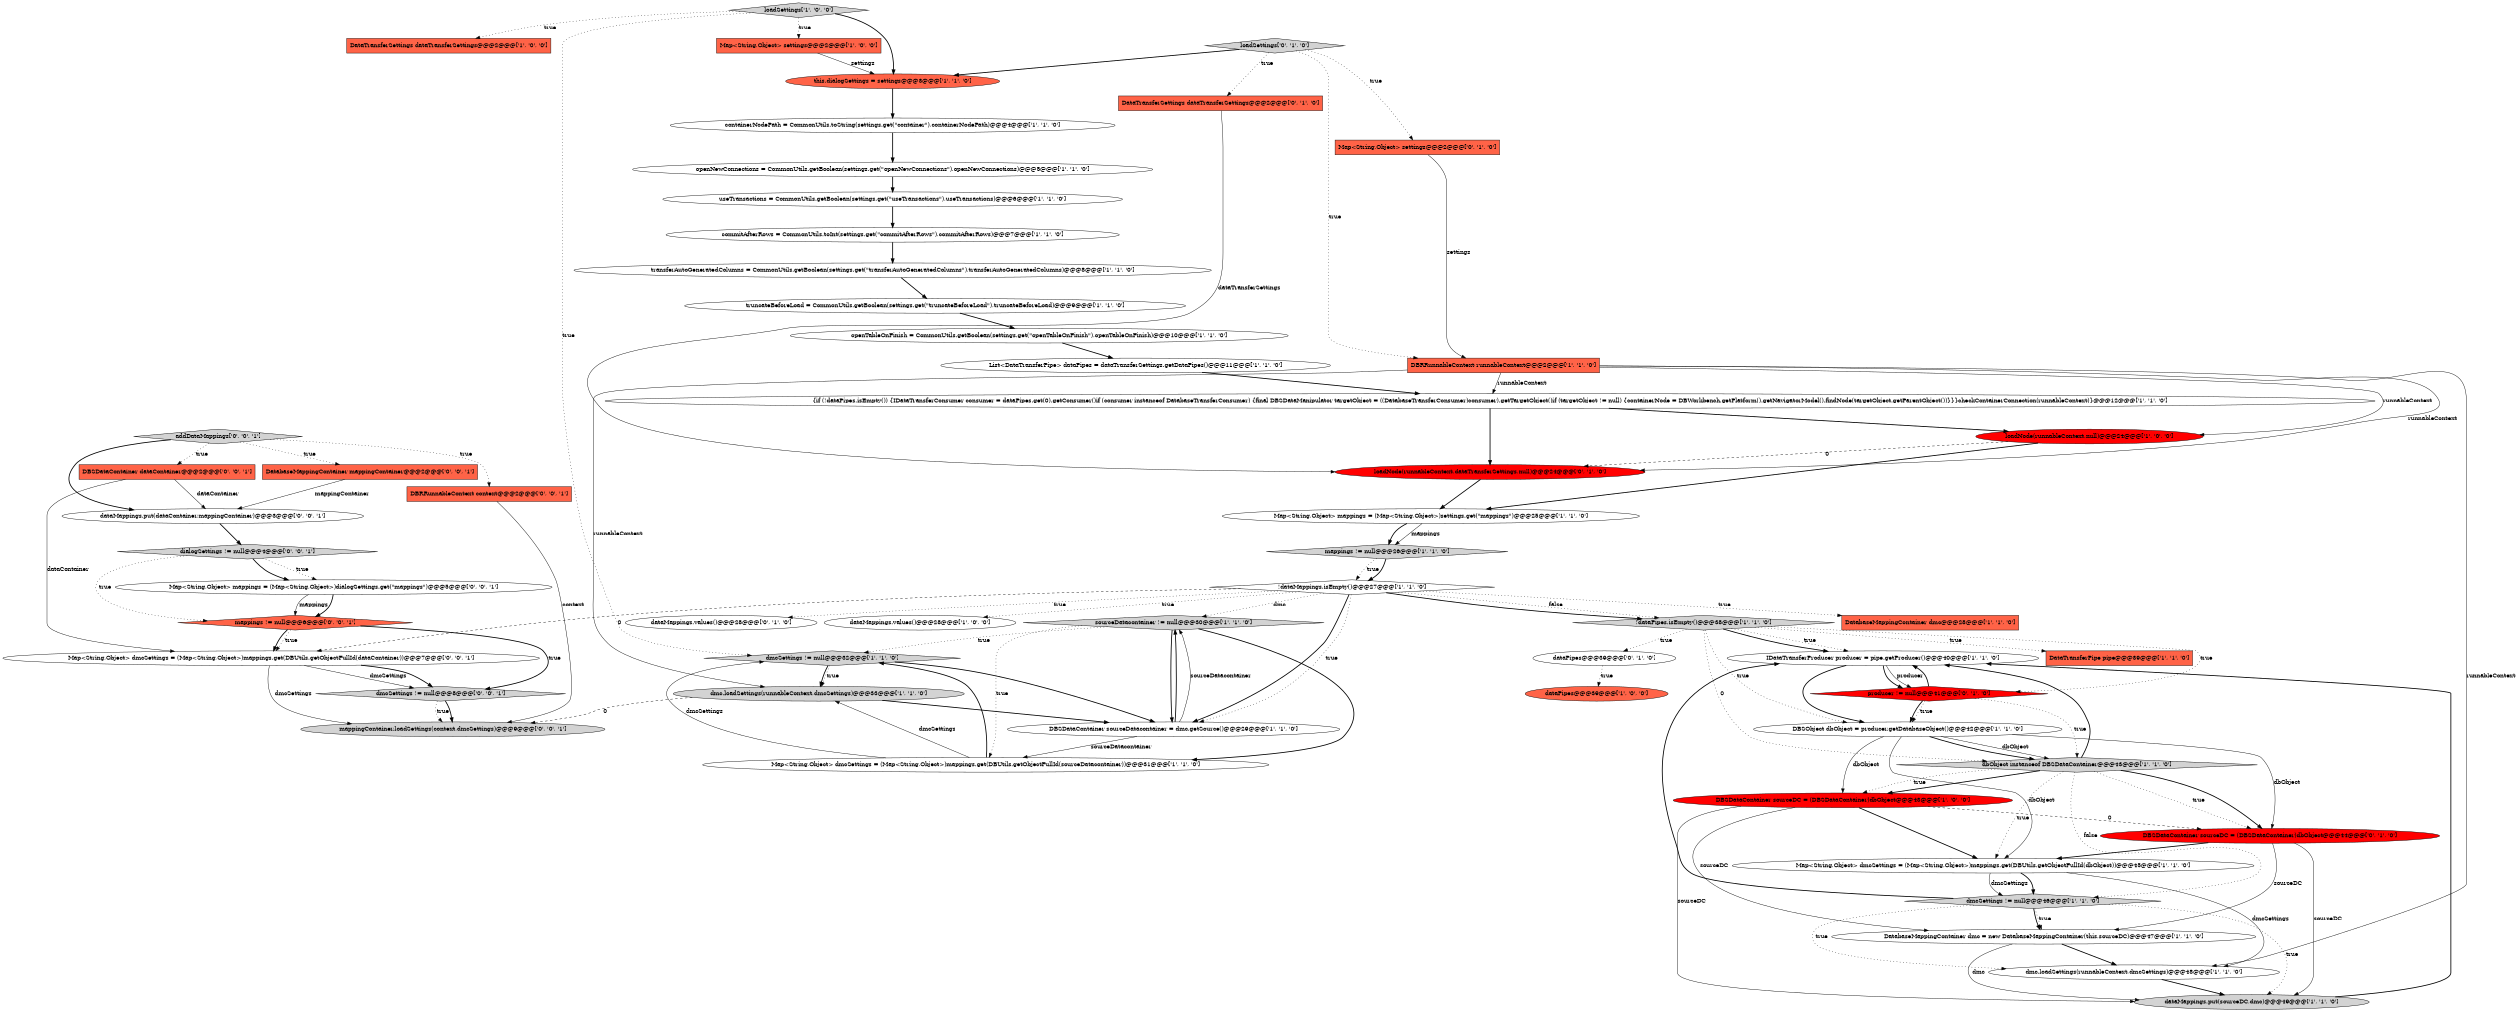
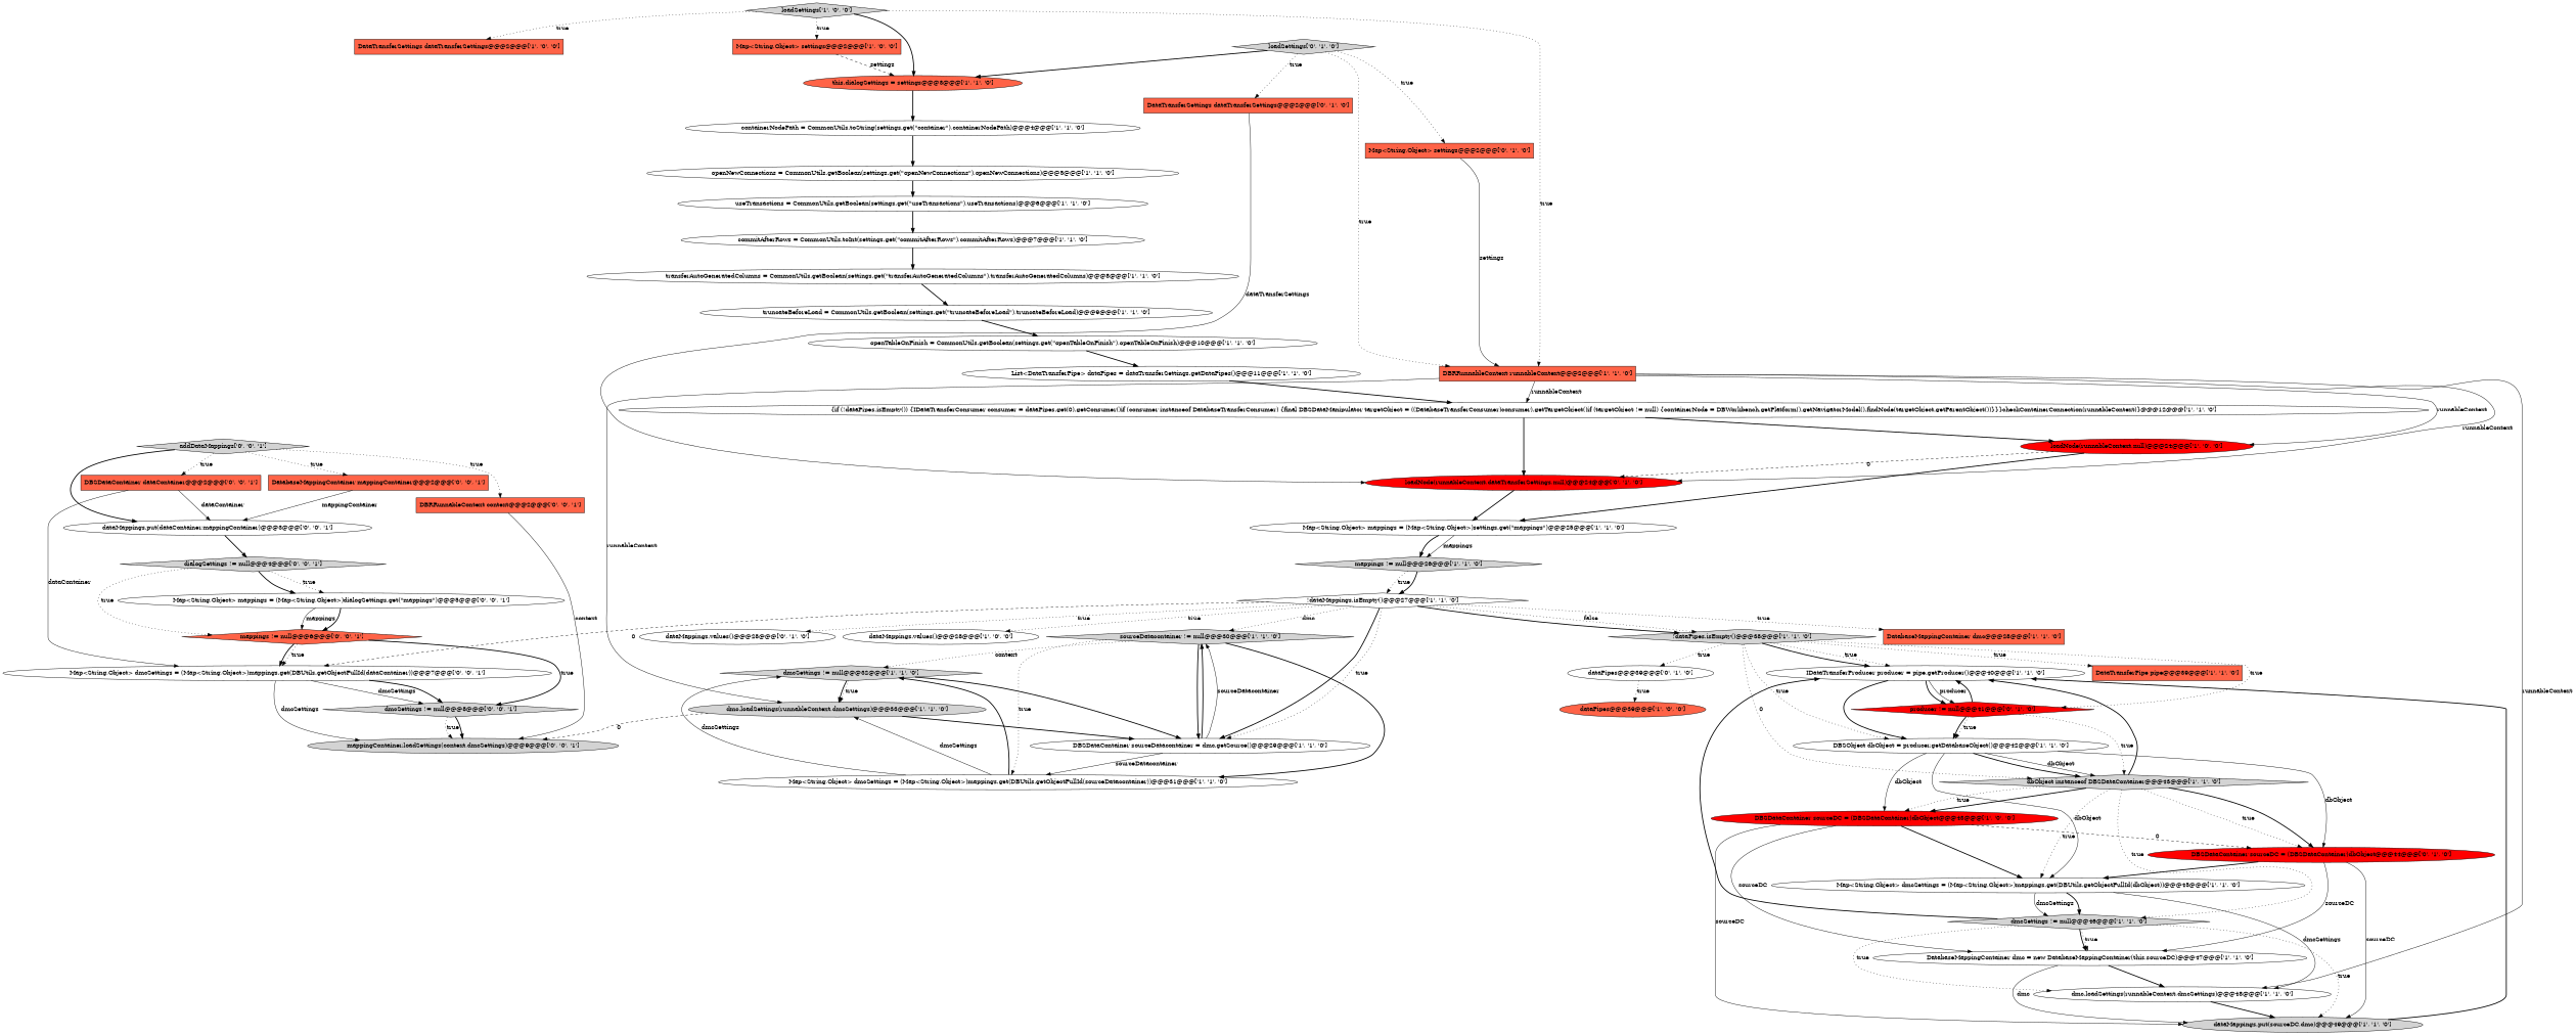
  digraph {
    node [fillcolor=white shape=ellipse style=filled]
    edge [style=bold]
    n1 [label="dataMappings.values()@@@28@@@['1', '0', '0']"]
    n2 [fillcolor=red label="DBSDataContainer sourceDC = (DBSDataContainer)dbObject@@@43@@@['1', '0', '0']"]
    n3 [fillcolor=lightgray label="dataMappings.put(sourceDC,dmc)@@@49@@@['1', '1', '0']"]
    n4 [label="Map<String,Object> dmcSettings = (Map<String,Object>)mappings.get(DBUtils.getObjectFullId(dbObject))@@@45@@@['1', '1', '0']"]
    n5 [fillcolor=red label="DBSDataContainer sourceDC = (DBSDataContainer)dbObject@@@44@@@['0', '1', '0']"]
    n6 [label="DatabaseMappingContainer dmc = new DatabaseMappingContainer(this,sourceDC)@@@47@@@['1', '1', '0']"]
    n7 [label="IDataTransferProducer producer = pipe.getProducer()@@@40@@@['1', '1', '0']"]
    n8 [fillcolor=lightgray label="dmcSettings != null@@@46@@@['1', '1', '0']" shape=diamond]
    n9 [label="dmc.loadSettings(runnableContext,dmcSettings)@@@48@@@['1', '1', '0']"]
    n10 [label="dataPipes@@@39@@@['0', '1', '0']"]
    n11 [fillcolor=tomato label="dataPipes@@@39@@@['1', '0', '0']"]
    n12 [fillcolor=tomato label="DataTransferSettings dataTransferSettings@@@2@@@['1', '0', '0']" shape=box]
    n13 [fillcolor=red label="loadNode(runnableContext,null)@@@24@@@['1', '0', '0']"]
    n14 [fillcolor=red label="loadNode(runnableContext,dataTransferSettings,null)@@@24@@@['0', '1', '0']"]
    n15 [label="Map<String,Object> mappings = (Map<String,Object>)settings.get(\"mappings\")@@@25@@@['1', '1', '0']"]
    n16 [fillcolor=lightgray label="mappings != null@@@26@@@['1', '1', '0']" shape=diamond]
    n17 [fillcolor=tomato label="DatabaseMappingContainer mappingContainer@@@2@@@['0', '0', '1']" shape=box]
    n18 [label="dataMappings.put(dataContainer,mappingContainer)@@@3@@@['0', '0', '1']"]
    n19 [fillcolor=lightgray label="dialogSettings != null@@@4@@@['0', '0', '1']" shape=diamond]
    n20 [fillcolor=red label="producer != null@@@41@@@['0', '1', '0']" shape=diamond]
    n21 [fillcolor=lightgray label="dbObject instanceof DBSDataContainer@@@43@@@['1', '1', '0']" shape=diamond]
    n22 [label="DBSObject dbObject = producer.getDatabaseObject()@@@42@@@['1', '1', '0']"]
    n23 [fillcolor=tomato label="DBRRunnableContext context@@@2@@@['0', '0', '1']" shape=box]
    n24 [fillcolor=lightgray label="mappingContainer.loadSettings(context,dmcSettings)@@@9@@@['0', '0', '1']"]
    n25 [label="commitAfterRows = CommonUtils.toInt(settings.get(\"commitAfterRows\"),commitAfterRows)@@@7@@@['1', '1', '0']"]
    n26 [label="transferAutoGeneratedColumns = CommonUtils.getBoolean(settings.get(\"transferAutoGeneratedColumns\"),transferAutoGeneratedColumns)@@@8@@@['1', '1', '0']"]
    n27 [label="truncateBeforeLoad = CommonUtils.getBoolean(settings.get(\"truncateBeforeLoad\"),truncateBeforeLoad)@@@9@@@['1', '1', '0']"]
    n28 [fillcolor=tomato label="mappings != null@@@6@@@['0', '0', '1']" shape=diamond]
    n29 [label="Map<String,Object> mappings = (Map<String,Object>)dialogSettings.get(\"mappings\")@@@5@@@['0', '0', '1']"]
    n30 [label="Map<String,Object> dmcSettings = (Map<String,Object>)mappings.get(DBUtils.getObjectFullId(dataContainer))@@@7@@@['0', '0', '1']"]
    n31 [fillcolor=lightgray label="dmcSettings != null@@@8@@@['0', '0', '1']" shape=diamond]
    n32 [label="openNewConnections = CommonUtils.getBoolean(settings.get(\"openNewConnections\"),openNewConnections)@@@5@@@['1', '1', '0']"]
    n33 [label="useTransactions = CommonUtils.getBoolean(settings.get(\"useTransactions\"),useTransactions)@@@6@@@['1', '1', '0']"]
    n34 [fillcolor=lightgray label="loadSettings['0', '1', '0']" shape=diamond]
    n35 [fillcolor=tomato label="this.dialogSettings = settings@@@3@@@['1', '1', '0']"]
    n36 [fillcolor=tomato label="DBRRunnableContext runnableContext@@@2@@@['1', '1', '0']" shape=box]
    n37 [fillcolor=tomato label="DataTransferSettings dataTransferSettings@@@2@@@['0', '1', '0']" shape=box]
    n38 [fillcolor=tomato label="Map<String,Object> settings@@@2@@@['0', '1', '0']" shape=box]
    n39 [label="containerNodePath = CommonUtils.toString(settings.get(\"container\"),containerNodePath)@@@4@@@['1', '1', '0']"]
    n40 [fillcolor=lightgray label="dmc.loadSettings(runnableContext,dmcSettings)@@@33@@@['1', '1', '0']"]
    n41 [label="{if (!dataPipes.isEmpty()) {IDataTransferConsumer consumer = dataPipes.get(0).getConsumer()if (consumer instanceof DatabaseTransferConsumer) {final DBSDataManipulator targetObject = ((DatabaseTransferConsumer)consumer).getTargetObject()if (targetObject != null) {containerNode = DBWorkbench.getPlatform().getNavigatorModel().findNode(targetObject.getParentObject())}}}checkContainerConnection(runnableContext)}@@@12@@@['1', '1', '0']"]
    n42 [fillcolor=lightgray label="sourceDatacontainer != null@@@30@@@['1', '1', '0']" shape=diamond]
    n43 [fillcolor=lightgray label="dmcSettings != null@@@32@@@['1', '1', '0']" shape=diamond]
    n44 [label="Map<String,Object> dmcSettings = (Map<String,Object>)mappings.get(DBUtils.getObjectFullId(sourceDatacontainer))@@@31@@@['1', '1', '0']"]
    n45 [label="DBSDataContainer sourceDatacontainer = dmc.getSource()@@@29@@@['1', '1', '0']"]
    n46 [label="!dataMappings.isEmpty()@@@27@@@['1', '1', '0']" shape=diamond]
    n47 [fillcolor=lightgray label="!dataPipes.isEmpty()@@@38@@@['1', '1', '0']" shape=diamond]
    n48 [fillcolor=tomato label="DatabaseMappingContainer dmc@@@28@@@['1', '1', '0']" shape=box]
    n49 [label="dataMappings.values()@@@28@@@['0', '1', '0']"]
    n50 [fillcolor=tomato label="DataTransferPipe pipe@@@39@@@['1', '1', '0']" shape=box]
    n51 [fillcolor=tomato label="Map<String,Object> settings@@@2@@@['1', '0', '0']" shape=box]
    n52 [label="List<DataTransferPipe> dataPipes = dataTransferSettings.getDataPipes()@@@11@@@['1', '1', '0']"]
    n53 [fillcolor=tomato label="DBSDataContainer dataContainer@@@2@@@['0', '0', '1']" shape=box]
    n54 [label="openTableOnFinish = CommonUtils.getBoolean(settings.get(\"openTableOnFinish\"),openTableOnFinish)@@@10@@@['1', '1', '0']"]
    n55 [fillcolor=lightgray label="loadSettings['1', '0', '0']" shape=diamond]
    n56 [fillcolor=lightgray label="addDataMappings['0', '0', '1']" shape=diamond]
    n2 -> n3 [label=sourceDC style=solid]
    n2 -> n4
    n2 -> n5 [label=0 style=dashed]
    n2 -> n6 [label=sourceDC style=solid]
    n3 -> n7
    n4 -> n8
    n4 -> n8 [label=dmcSettings style=solid]
    n4 -> n9 [label=dmcSettings style=solid]
    n5 -> n3 [label=sourceDC style=solid]
    n5 -> n4
    n5 -> n6 [label=sourceDC style=solid]
    n6 -> n3 [label=dmc style=solid]
    n6 -> n9
    n7 -> n20
    n7 -> n20 [label=producer style=solid]
    n7 -> n22
    n8 -> n3 [label=true style=dotted]
    n8 -> n6 [label=true style=dotted]
    n8 -> n6
    n8 -> n7
    n8 -> n9 [label=true style=dotted]
    n9 -> n3
    n10 -> n11 [label=true style=dotted]
    n13 -> n14 [label=0 style=dashed]
    n13 -> n15
    n14 -> n15
    n15 -> n16
    n15 -> n16 [label=mappings style=solid]
    n16 -> n46 [label=true style=dotted]
    n16 -> n46
    n17 -> n18 [label=mappingContainer style=solid]
    n18 -> n19
    n19 -> n28 [label=true style=dotted]
    n19 -> n29
    n19 -> n29 [label=true style=dotted]
    n20 -> n7
    n20 -> n21 [label=true style=dotted]
    n20 -> n22 [label=true style=dotted]
    n20 -> n22
    n21 -> n2 [label=true style=dotted]
    n21 -> n2
    n21 -> n4 [label=true style=dotted]
    n21 -> n5 [label=true style=dotted]
    n21 -> n5
    n21 -> n7
-   n21 -> n8 [label=false style=dotted]
+   n21 -> n8 [label=true style=dotted]
    n22 -> n2 [label=dbObject style=solid]
    n22 -> n4 [label=dbObject style=solid]
    n22 -> n5 [label=dbObject style=solid]
    n22 -> n21 [label=dbObject style=solid]
    n22 -> n21
    n23 -> n24 [label=context style=solid]
    n25 -> n26
    n26 -> n27
    n27 -> n54
    n28 -> n30 [label=true style=dotted]
    n28 -> n30
    n28 -> n31 [label=true]
    n29 -> n28 [label=mappings style=solid]
    n29 -> n28
    n30 -> n24 [label=dmcSettings style=solid]
    n30 -> n31 [label=dmcSettings style=solid]
    n30 -> n31
    n31 -> n24 [label=true style=dotted]
    n31 -> n24
    n32 -> n33
    n33 -> n25
    n34 -> n35
    n34 -> n36 [label=true style=dotted]
    n34 -> n37 [label=true style=dotted]
    n34 -> n38 [label=true style=dotted]
    n35 -> n39
    n36 -> n9 [label=runnableContext style=solid]
    n36 -> n13 [label=runnableContext style=solid]
    n36 -> n14 [label=runnableContext style=solid]
    n36 -> n40 [label=runnableContext style=solid]
    n36 -> n41 [label=runnableContext style=solid]
    n37 -> n14 [label=dataTransferSettings style=solid]
    n38 -> n36 [label=settings style=solid]
    n39 -> n32
    n40 -> n24 [label=0 style=dashed]
    n40 -> n45
    n41 -> n13
    n41 -> n14
-   n42 -> n43 [label=true style=dotted]
+   n42 -> n43 [label=context style=dotted]
    n42 -> n44
    n42 -> n44 [label=true style=dotted]
    n42 -> n45
    n43 -> n40 [label=true style=dotted]
    n43 -> n40
    n43 -> n45
    n44 -> n40 [label=dmcSettings style=solid]
    n44 -> n43
    n44 -> n43 [label=dmcSettings style=solid]
    n45 -> n42
    n45 -> n42 [label=sourceDatacontainer style=solid]
    n45 -> n44 [label=sourceDatacontainer style=solid]
    n46 -> n1 [label=true style=dotted]
    n46 -> n30 [label=0 style=dashed]
    n46 -> n42 [label=dmc style=dotted]
    n46 -> n45
    n46 -> n45 [label=true style=dotted]
    n46 -> n47 [label=false style=dotted]
    n46 -> n47
    n46 -> n48 [label=true style=dotted]
    n46 -> n49 [label=true style=dotted]
    n47 -> n7 [label=true style=dotted]
    n47 -> n7
    n47 -> n10 [label=true style=dotted]
    n47 -> n20 [label=true style=dotted]
    n47 -> n21 [label=0 style=dotted]
    n47 -> n22 [label=true style=dotted]
    n47 -> n50 [label=true style=dotted]
-   n51 -> n35 [label=settings style=solid]
+   n51 -> n35 [label=settings style=dashed]
    n52 -> n41
    n53 -> n18 [label=dataContainer style=solid]
    n53 -> n30 [label=dataContainer style=solid]
    n54 -> n52
    n55 -> n12 [label=true style=dotted]
    n55 -> n35
-   n55 -> n43 [label=true style=dotted]
+   n55 -> n36 [label=true style=dotted]
    n55 -> n51 [label=true style=dotted]
    n56 -> n17 [label=true style=dotted]
    n56 -> n18
    n56 -> n23 [label=true style=dotted]
    n56 -> n53 [label=true style=dotted]
  }
